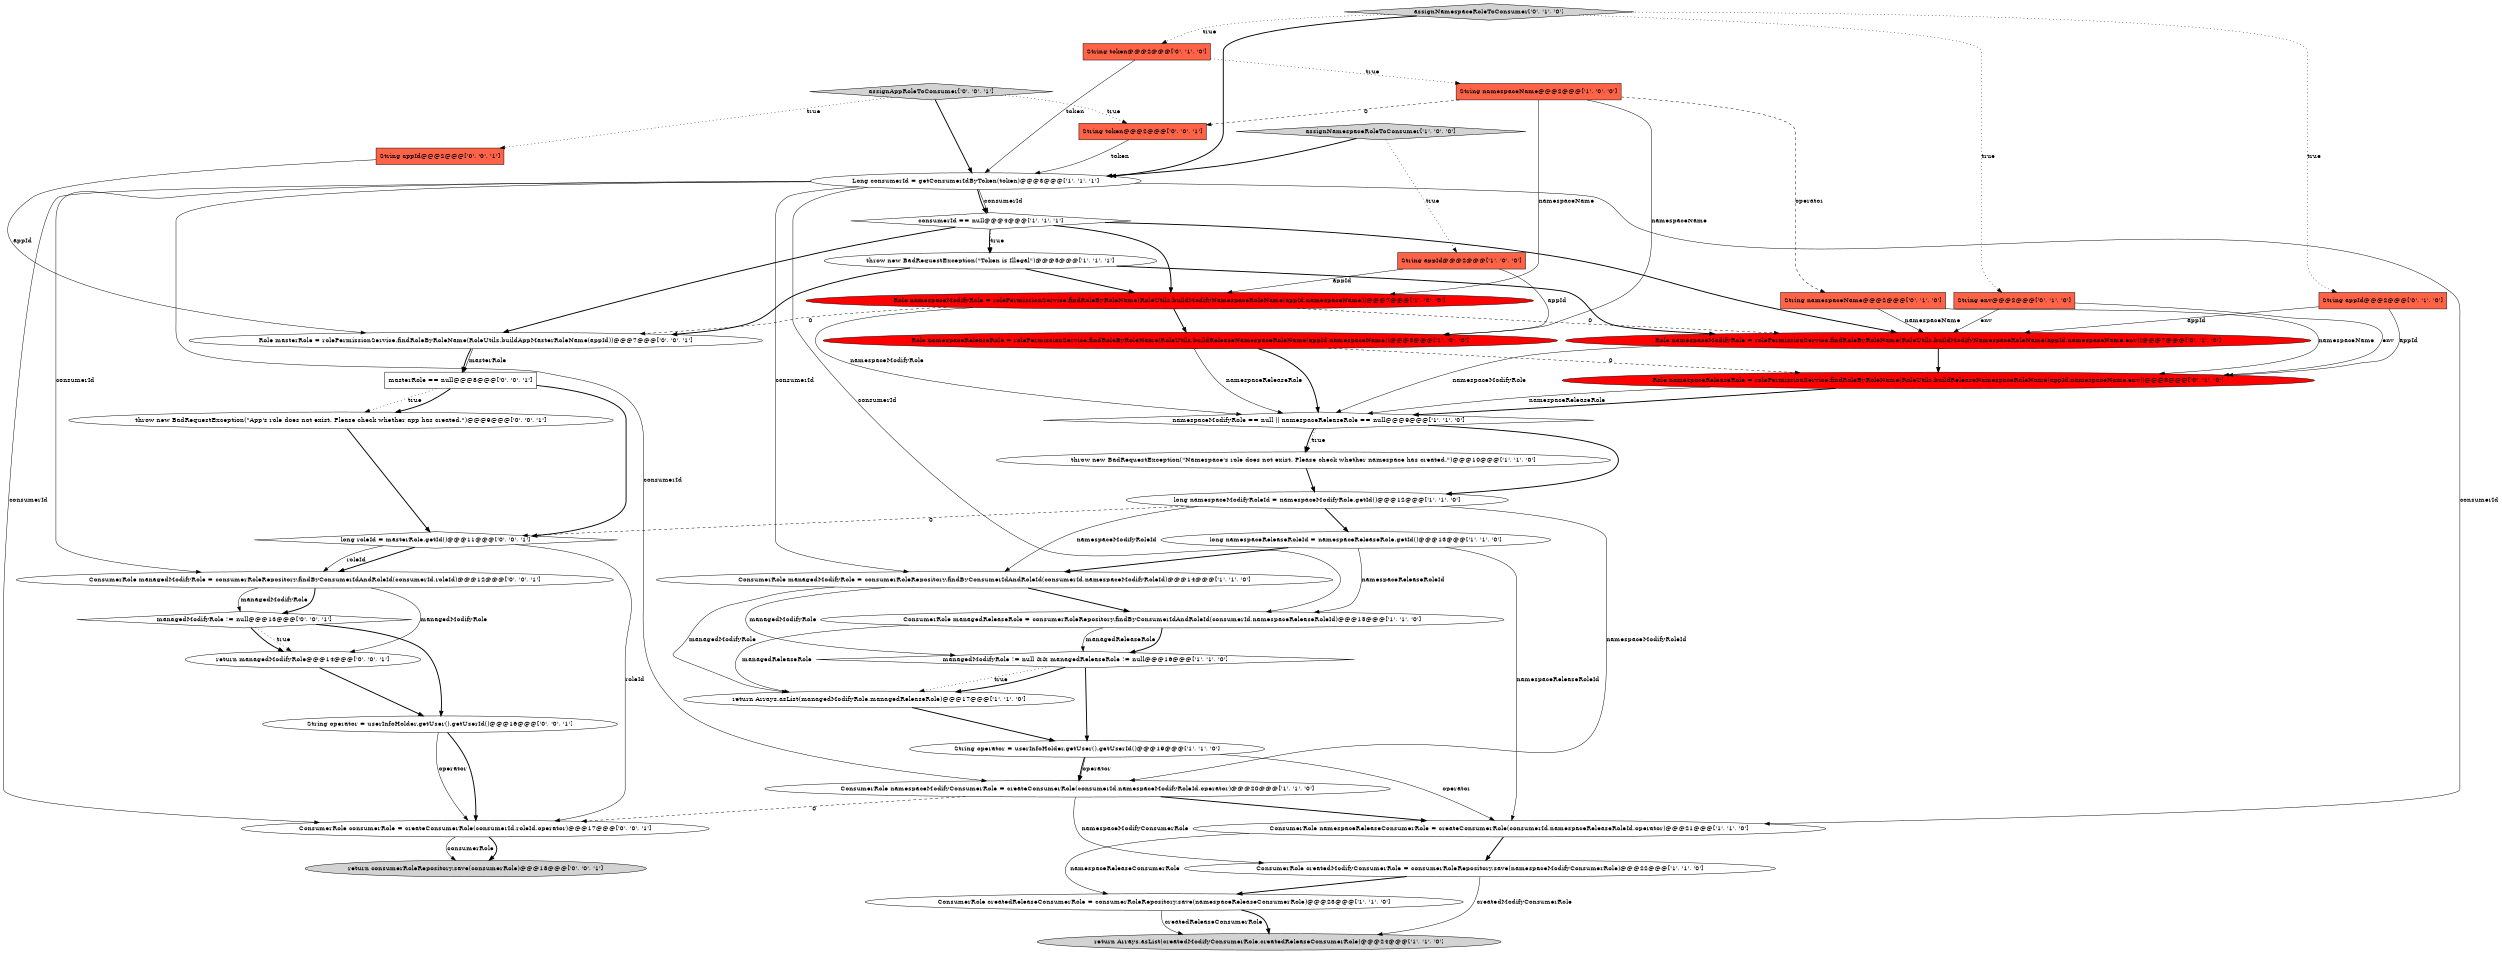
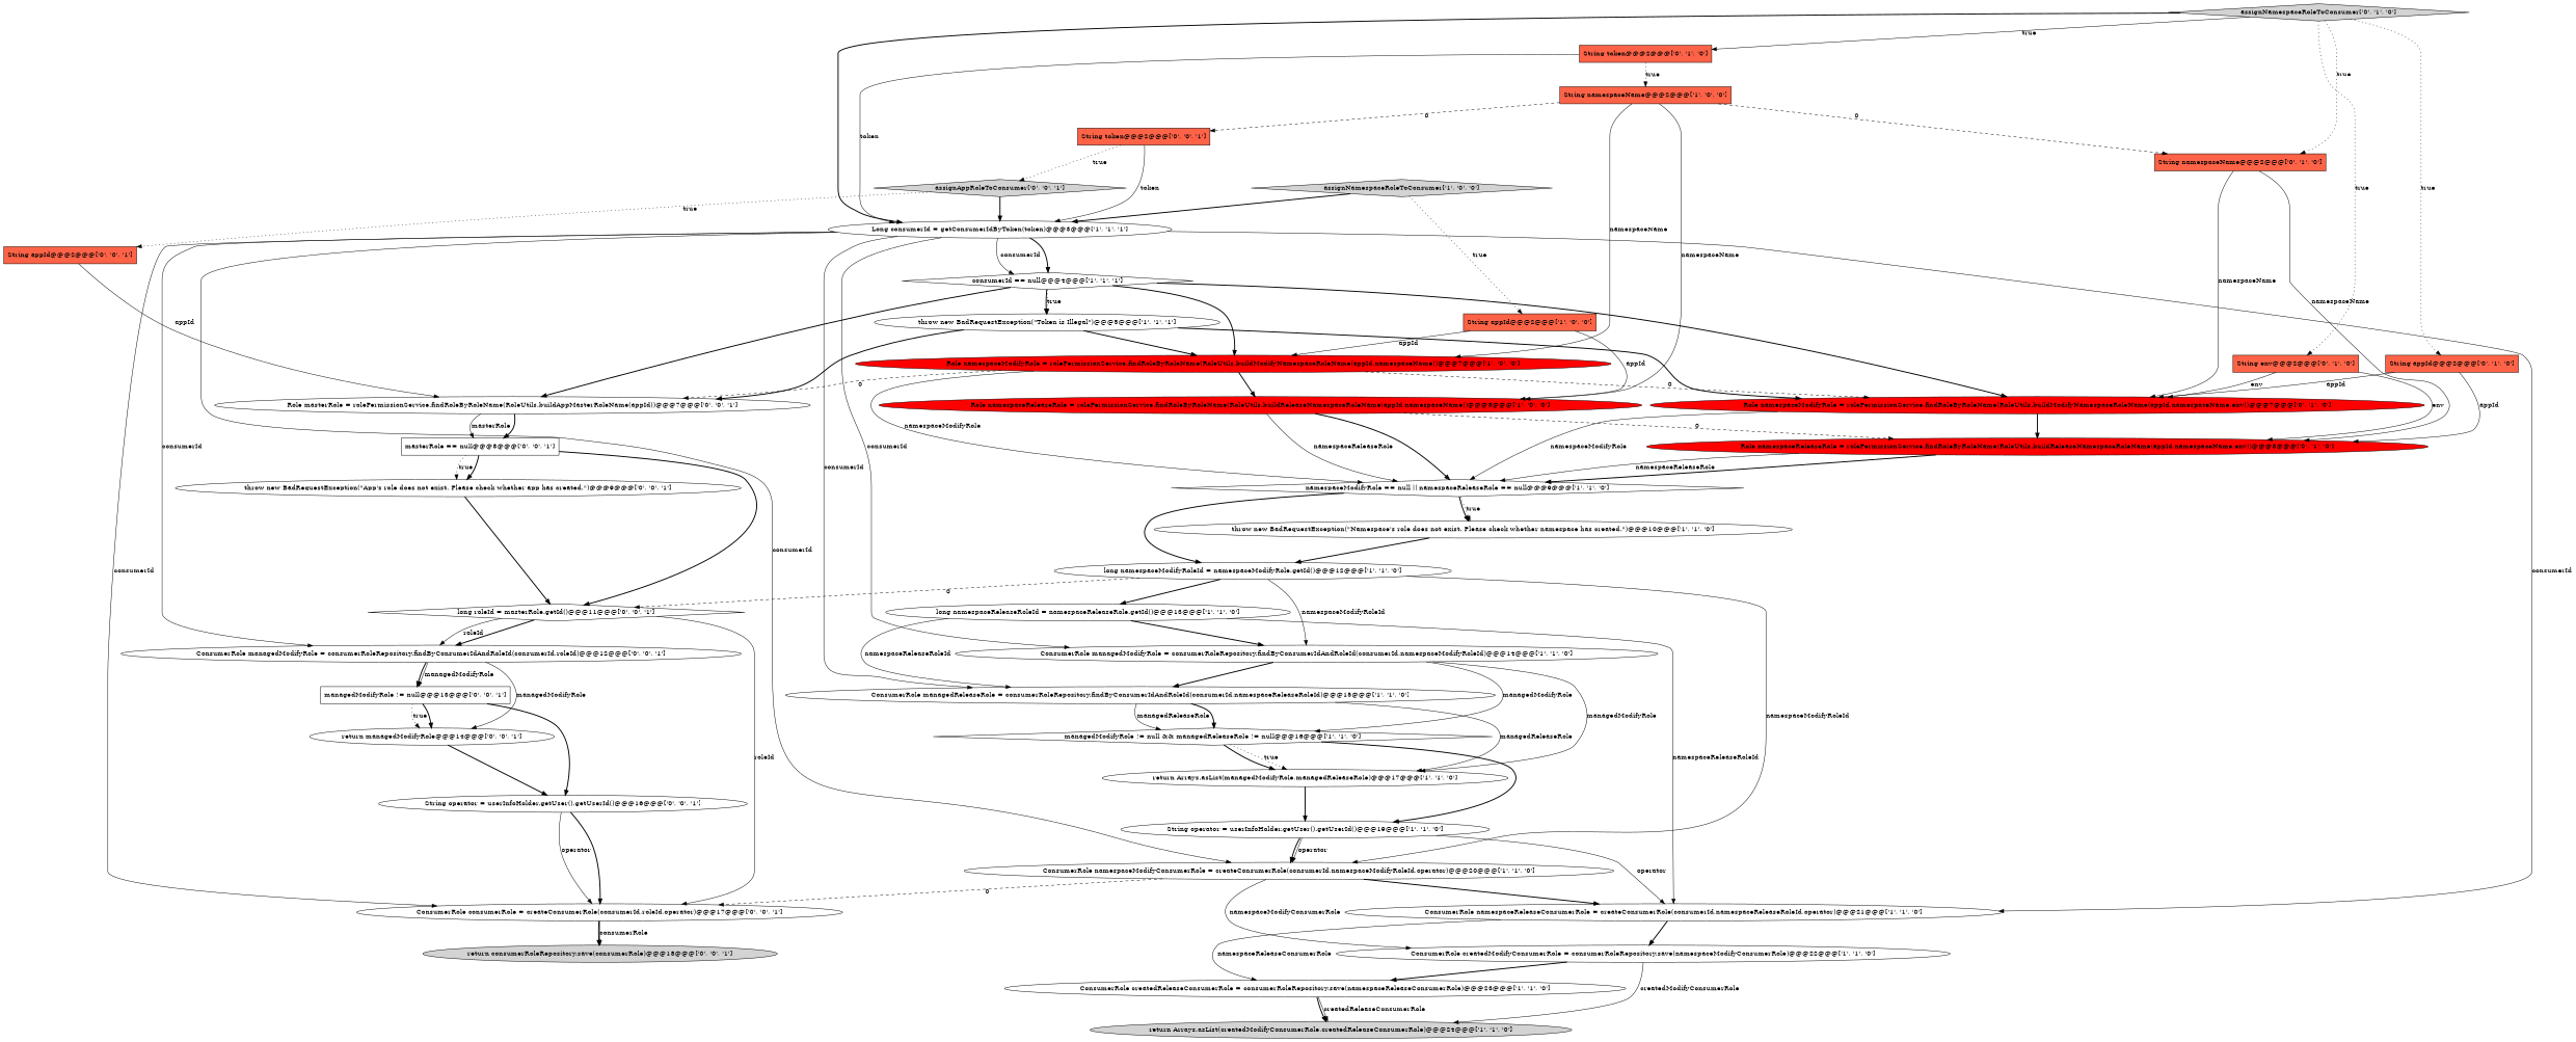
  digraph {
    node [fillcolor=white shape=ellipse style=filled]
    edge [style=solid]
    n1 [label="ConsumerRole managedModifyRole = consumerRoleRepository.findByConsumerIdAndRoleId(consumerId,roleId)@@@12@@@['0', '0', '1']"]
-   n2 [label="managedModifyRole != null@@@13@@@['0', '0', '1']" shape=diamond]
+   n2 [label="managedModifyRole != null@@@13@@@['0', '0', '1']" shape=box]
    n3 [label="return managedModifyRole@@@14@@@['0', '0', '1']"]
    n4 [label="String operator = userInfoHolder.getUser().getUserId()@@@16@@@['0', '0', '1']"]
    n5 [fillcolor=tomato label="String namespaceName@@@2@@@['1', '0', '0']" shape=box]
    n6 [fillcolor=tomato label="String namespaceName@@@2@@@['0', '1', '0']" shape=box]
    n7 [fillcolor=red label="Role namespaceModifyRole = rolePermissionService.findRoleByRoleName(RoleUtils.buildModifyNamespaceRoleName(appId,namespaceName))@@@7@@@['1', '0', '0']"]
    n8 [fillcolor=red label="Role namespaceReleaseRole = rolePermissionService.findRoleByRoleName(RoleUtils.buildReleaseNamespaceRoleName(appId,namespaceName))@@@8@@@['1', '0', '0']"]
    n9 [fillcolor=tomato label="String token@@@2@@@['0', '0', '1']" shape=box]
    n10 [fillcolor=red label="Role namespaceModifyRole = rolePermissionService.findRoleByRoleName(RoleUtils.buildModifyNamespaceRoleName(appId,namespaceName,env))@@@7@@@['0', '1', '0']"]
    n11 [fillcolor=red label="Role namespaceReleaseRole = rolePermissionService.findRoleByRoleName(RoleUtils.buildReleaseNamespaceRoleName(appId,namespaceName,env))@@@8@@@['0', '1', '0']"]
    n12 [label="Role masterRole = rolePermissionService.findRoleByRoleName(RoleUtils.buildAppMasterRoleName(appId))@@@7@@@['0', '0', '1']"]
    n13 [label="namespaceModifyRole == null || namespaceReleaseRole == null@@@9@@@['1', '1', '0']" shape=diamond]
    n14 [label="Long consumerId = getConsumerIdByToken(token)@@@3@@@['1', '1', '1']"]
    n15 [fillcolor=lightgray label="return Arrays.asList(createdModifyConsumerRole,createdReleaseConsumerRole)@@@24@@@['1', '1', '0']"]
    n16 [label="ConsumerRole namespaceReleaseConsumerRole = createConsumerRole(consumerId,namespaceReleaseRoleId,operator)@@@21@@@['1', '1', '0']"]
    n17 [label="ConsumerRole createdReleaseConsumerRole = consumerRoleRepository.save(namespaceReleaseConsumerRole)@@@23@@@['1', '1', '0']"]
    n18 [label="ConsumerRole createdModifyConsumerRole = consumerRoleRepository.save(namespaceModifyConsumerRole)@@@22@@@['1', '1', '0']"]
    n19 [label="masterRole == null@@@8@@@['0', '0', '1']" shape=box]
    n20 [label="long namespaceModifyRoleId = namespaceModifyRole.getId()@@@12@@@['1', '1', '0']"]
    n21 [label="throw new BadRequestException(\"Namespace's role does not exist. Please check whether namespace has created.\")@@@10@@@['1', '1', '0']"]
    n22 [label="long namespaceReleaseRoleId = namespaceReleaseRole.getId()@@@13@@@['1', '1', '0']"]
    n23 [label="ConsumerRole namespaceModifyConsumerRole = createConsumerRole(consumerId,namespaceModifyRoleId,operator)@@@20@@@['1', '1', '0']"]
    n24 [label="ConsumerRole managedModifyRole = consumerRoleRepository.findByConsumerIdAndRoleId(consumerId,namespaceModifyRoleId)@@@14@@@['1', '1', '0']"]
    n25 [label="long roleId = masterRole.getId()@@@11@@@['0', '0', '1']" shape=diamond]
    n26 [label="ConsumerRole managedReleaseRole = consumerRoleRepository.findByConsumerIdAndRoleId(consumerId,namespaceReleaseRoleId)@@@15@@@['1', '1', '0']"]
    n27 [label="ConsumerRole consumerRole = createConsumerRole(consumerId,roleId,operator)@@@17@@@['0', '0', '1']"]
    n28 [label="return Arrays.asList(managedModifyRole,managedReleaseRole)@@@17@@@['1', '1', '0']"]
    n29 [label="managedModifyRole != null && managedReleaseRole != null@@@16@@@['1', '1', '0']" shape=diamond]
    n30 [label="throw new BadRequestException(\"App's role does not exist. Please check whether app has created.\")@@@9@@@['0', '0', '1']"]
    n31 [fillcolor=lightgray label="return consumerRoleRepository.save(consumerRole)@@@18@@@['0', '0', '1']"]
    n32 [label="consumerId == null@@@4@@@['1', '1', '1']" shape=diamond]
    n33 [label="throw new BadRequestException(\"Token is Illegal\")@@@5@@@['1', '1', '1']"]
    n34 [label="String operator = userInfoHolder.getUser().getUserId()@@@19@@@['1', '1', '0']"]
    n35 [fillcolor=tomato label="String appId@@@2@@@['0', '1', '0']" shape=box]
    n36 [fillcolor=tomato label="String env@@@2@@@['0', '1', '0']" shape=box]
    n37 [fillcolor=lightgray label="assignNamespaceRoleToConsumer['0', '1', '0']" shape=diamond]
    n38 [fillcolor=tomato label="String token@@@2@@@['0', '1', '0']" shape=box]
    n39 [fillcolor=tomato label="String appId@@@2@@@['0', '0', '1']" shape=box]
    n40 [fillcolor=tomato label="String appId@@@2@@@['1', '0', '0']" shape=box]
    n41 [fillcolor=lightgray label="assignNamespaceRoleToConsumer['1', '0', '0']" shape=diamond]
    n42 [fillcolor=lightgray label="assignAppRoleToConsumer['0', '0', '1']" shape=diamond]
    n1 -> n2 [style=bold]
    n1 -> n2 [label=managedModifyRole]
    n1 -> n3 [label=managedModifyRole]
    n2 -> n3 [label=true style=dotted]
    n2 -> n3 [style=bold]
    n2 -> n4 [style=bold]
    n3 -> n4 [style=bold]
    n4 -> n27 [style=bold]
    n4 -> n27 [label=operator]
-   n5 -> n6 [label=operator style=dashed]
+   n5 -> n6 [label=0 style=dashed]
    n5 -> n7 [label=namespaceName]
    n5 -> n8 [label=namespaceName]
    n5 -> n9 [label=0 style=dashed]
    n6 -> n10 [label=namespaceName]
    n6 -> n11 [label=namespaceName]
    n7 -> n8 [style=bold]
    n7 -> n10 [label=0 style=dashed]
    n7 -> n12 [label=0 style=dashed]
    n7 -> n13 [label=namespaceModifyRole]
    n8 -> n11 [label=0 style=dashed]
    n8 -> n13 [label=namespaceReleaseRole]
    n8 -> n13 [style=bold]
    n9 -> n14 [label=token]
    n10 -> n11 [style=bold]
    n10 -> n13 [label=namespaceModifyRole]
    n11 -> n13 [style=bold]
    n11 -> n13 [label=namespaceReleaseRole]
    n12 -> n19 [style=bold]
    n12 -> n19 [label=masterRole]
    n13 -> n20 [style=bold]
    n13 -> n21 [style=bold]
    n13 -> n21 [label=true style=dotted]
    n14 -> n1 [label=consumerId]
    n14 -> n16 [label=consumerId]
    n14 -> n23 [label=consumerId]
    n14 -> n24 [label=consumerId]
    n14 -> n26 [label=consumerId]
    n14 -> n27 [label=consumerId]
    n14 -> n32 [label=consumerId]
    n14 -> n32 [style=bold]
    n16 -> n17 [label=namespaceReleaseConsumerRole]
    n16 -> n18 [style=bold]
    n17 -> n15 [label=createdReleaseConsumerRole]
    n17 -> n15 [style=bold]
    n18 -> n15 [label=createdModifyConsumerRole]
    n18 -> n17 [style=bold]
    n19 -> n25 [style=bold]
    n19 -> n30 [label=true style=dotted]
    n19 -> n30 [style=bold]
    n20 -> n22 [style=bold]
    n20 -> n23 [label=namespaceModifyRoleId]
    n20 -> n24 [label=namespaceModifyRoleId]
    n20 -> n25 [label=0 style=dashed]
    n21 -> n20 [style=bold]
    n22 -> n16 [label=namespaceReleaseRoleId]
    n22 -> n24 [style=bold]
    n22 -> n26 [label=namespaceReleaseRoleId]
    n23 -> n16 [style=bold]
    n23 -> n18 [label=namespaceModifyConsumerRole]
    n23 -> n27 [label=0 style=dashed]
    n24 -> n26 [style=bold]
    n24 -> n28 [label=managedModifyRole]
    n24 -> n29 [label=managedModifyRole]
    n25 -> n1 [style=bold]
    n25 -> n1 [label=roleId]
    n25 -> n27 [label=roleId]
    n26 -> n28 [label=managedReleaseRole]
    n26 -> n29 [label=managedReleaseRole]
    n26 -> n29 [style=bold]
    n27 -> n31 [style=bold]
    n27 -> n31 [label=consumerRole]
    n28 -> n34 [style=bold]
    n29 -> n28 [label=true style=dotted]
    n29 -> n28 [style=bold]
    n29 -> n34 [style=bold]
    n30 -> n25 [style=bold]
    n32 -> n7 [style=bold]
    n32 -> n10 [style=bold]
    n32 -> n12 [style=bold]
    n32 -> n33 [label=true style=dotted]
    n32 -> n33 [style=bold]
    n33 -> n7 [style=bold]
    n33 -> n10 [style=bold]
    n33 -> n12 [style=bold]
    n34 -> n16 [label=operator]
    n34 -> n23 [style=bold]
    n34 -> n23 [label=operator]
    n35 -> n10 [label=appId]
    n35 -> n11 [label=appId]
    n36 -> n10 [label=env]
    n36 -> n11 [label=env]
+   n37 -> n6 [label=true style=dotted]
    n37 -> n14 [style=bold]
    n37 -> n35 [label=true style=dotted]
    n37 -> n36 [label=true style=dotted]
-   n37 -> n38 [label=true style=dotted]
+   n37 -> n38 [label=true]
    n38 -> n5 [label=true style=dotted]
    n38 -> n14 [label=token]
    n39 -> n12 [label=appId]
    n40 -> n7 [label=appId]
    n40 -> n8 [label=appId]
    n41 -> n14 [style=bold]
    n41 -> n40 [label=true style=dotted]
-   n42 -> n9 [label=true style=dotted]
+   n9 -> n42 [label=true style=dotted]
    n42 -> n14 [style=bold]
    n42 -> n39 [label=true style=dotted]
  }
